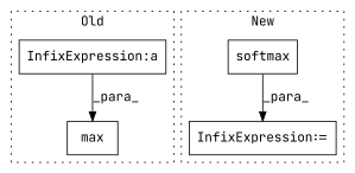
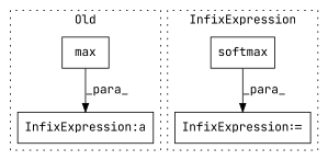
  digraph {
    fontname="JetBrains Mono"
    node [a=32 fontname="JetBrains Mono" shape=box]
    edge [fontname="JetBrains Mono"]
    n1 [l=5 label=max s=1430]
    n2 [a=27 l=3 label="InfixExpression:a" s=1450]
    n3 [l="8,1" label=softmax s="1445,1466"]
    n4 [a=7 l=1 label="InfixExpression:=" s=1444]
    subgraph cluster_1 {
      label=Old
      style=dotted
      n1
      n2
    }
    subgraph cluster_2 {
-     label=New
+     label=InfixExpression
      style=dotted
      n3
      n4
    }
-   n2 -> n1 [label=_para_]
+   n1 -> n2 [label=_para_]
    n3 -> n4 [label=_para_]
  }
